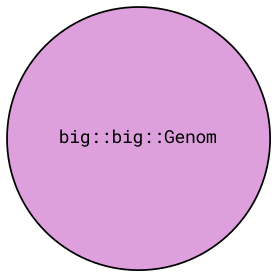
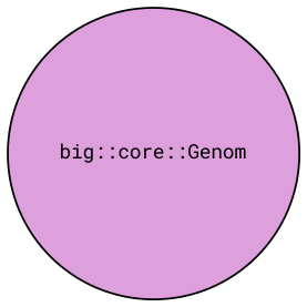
  digraph {
    rankdir=LR
    fontname="Roboto Mono"
-   n1 [color=black fillcolor=plum fontname="Roboto Mono" fontsize=10 height=0.2 label="big::big::Genom" shape=circle style=filled width=0.4]
+   n1 [color=black fillcolor=plum fontname="Roboto Mono" fontsize=10 height=0.2 label="big::core::Genom" shape=circle style=filled width=0.4]
  }
